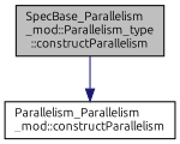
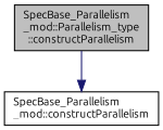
  digraph {
    rankdir=TB
    fontname=Ubuntu
    node [color=black fontname=Ubuntu fontsize=10 shape=record style=filled]
    n1 [fillcolor=grey75 fontcolor=black height=0.2 label="SpecBase_Parallelism\l_mod::Parallelism_type\l::constructParallelism" width=0.4]
-   n2 [fillcolor=white height=0.2 label="Parallelism_Parallelism\l_mod::constructParallelism" width=0.4]
+   n2 [fillcolor=white height=0.2 label="SpecBase_Parallelism\l_mod::constructParallelism" width=0.4]
    n1 -> n2 [color=midnightblue fontname=Ubuntu fontsize=10 labelfontname=Helvetica labelfontsize=10 style=solid]
  }
